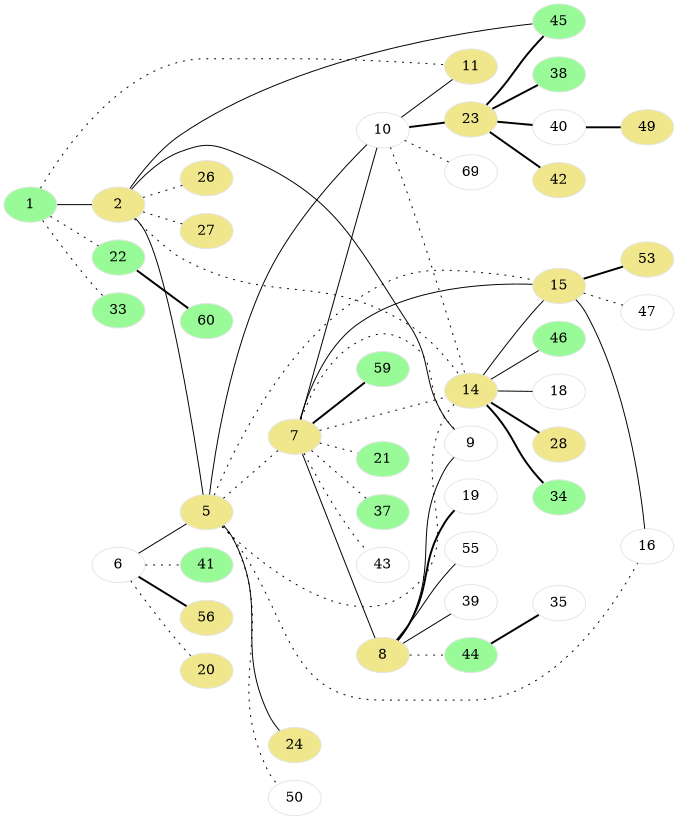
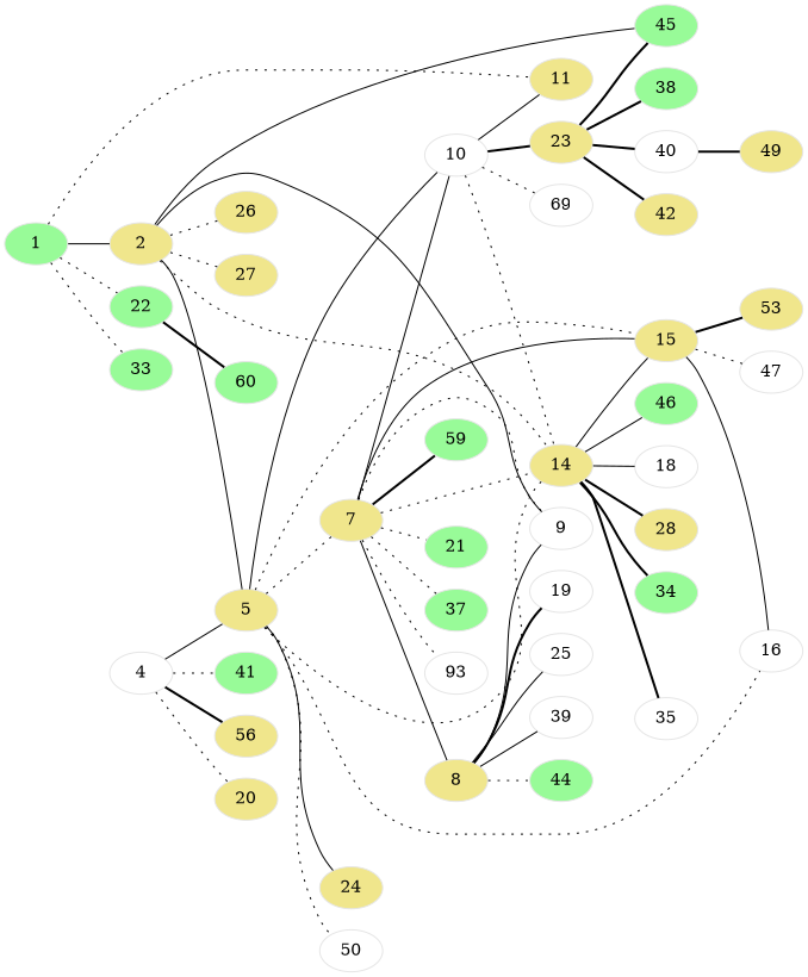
  graph {
    rankdir=LR
    node [color=gray90 fillcolor=khaki style=filled]
    edge [style=dotted]
    1 [fillcolor=palegreen super="+3"]
    2 [super="+30"]
    11 [super="+12"]
    22 [fillcolor=palegreen super="+52"]
    33 [fillcolor=palegreen]
    5 [super="+6"]
    9 [fillcolor=white]
    14 [super="+31"]
    26
    27
    45 [fillcolor=palegreen]
    60 [fillcolor=palegreen]
    7 [super="+13"]
    10 [fillcolor=white super="+54"]
    15 [super="+32"]
    16 [fillcolor=white]
    24
    50 [fillcolor=white super="+51"]
    18 [fillcolor=white]
    28
    34 [fillcolor=palegreen]
    35 [fillcolor=white]
    46 [fillcolor=palegreen]
-   4 [fillcolor=white super="+17" label=6]
+   4 [fillcolor=white super="+17"]
    20
    41 [fillcolor=palegreen super="+48"]
    56
    8 [super="+58"]
    21 [fillcolor=palegreen]
    37 [fillcolor=palegreen super="+57"]
-   43 [fillcolor=white]
+   43 [fillcolor=white label=93]
    59 [fillcolor=palegreen]
    23 [super="+36"]
    n34 [fillcolor=white label=69 super="+55"]
    47 [fillcolor=white]
    53
    19 [fillcolor=white]
-   25 [fillcolor=white label=55]
+   25 [fillcolor=white]
    39 [fillcolor=white]
    44 [fillcolor=palegreen]
    38 [fillcolor=palegreen]
    40 [fillcolor=white]
    42
    49
    1 -- 2 [style=solid weight=2]
    1 -- 11
    1 -- 22
    1 -- 33
    2 -- 5 [style=solid]
    2 -- 9 [style=solid]
    2 -- 14
    2 -- 26
    2 -- 27
    2 -- 45 [style=solid]
    22 -- 60 [style=bold]
    5 -- 14
    5 -- 7
    5 -- 10 [style=solid]
    5 -- 15
    5 -- 16
    5 -- 24 [style=solid]
    5 -- 50
    14 -- 15 [style=solid]
    14 -- 18 [style=solid]
    14 -- 28 [style=bold]
    14 -- 34 [style=bold]
-   44 -- 35 [style=bold]
+   14 -- 35 [style=bold]
    14 -- 46 [style=solid]
    7 -- 9
    7 -- 14
    7 -- 10 [style=solid]
    7 -- 15 [style=solid]
    7 -- 8 [style=solid]
    7 -- 21
    7 -- 37
    7 -- 43
    7 -- 59 [style=bold]
    10 -- 11 [style=solid weight=2]
    10 -- 14
    10 -- 23 [style=bold]
    10 -- n34
    15 -- 16 [style=solid]
    15 -- 47
    15 -- 53 [style=bold]
    4 -- 5 [style=solid weight=2]
    4 -- 20
    4 -- 41
    4 -- 56 [style=bold]
    8 -- 9 [style=solid]
    8 -- 19 [style=bold]
    8 -- 25 [style=solid]
    8 -- 39 [style=solid]
    8 -- 44
    23 -- 45 [style=bold]
    23 -- 38 [style=bold]
    23 -- 40 [style=bold]
    23 -- 42 [style=bold]
    40 -- 49 [style=bold]
  }
